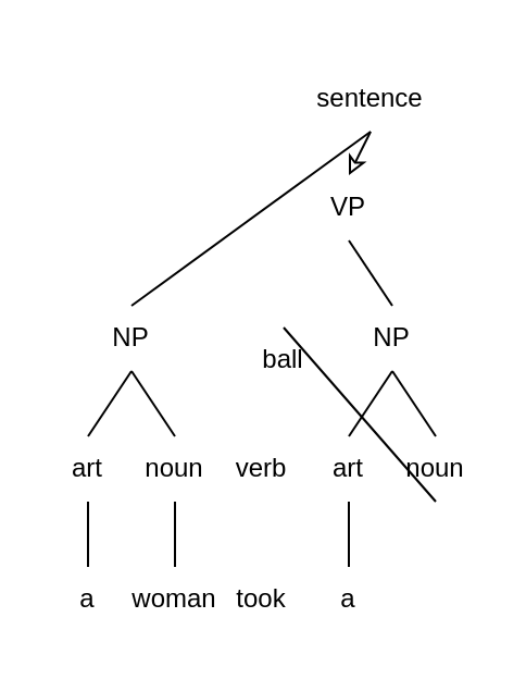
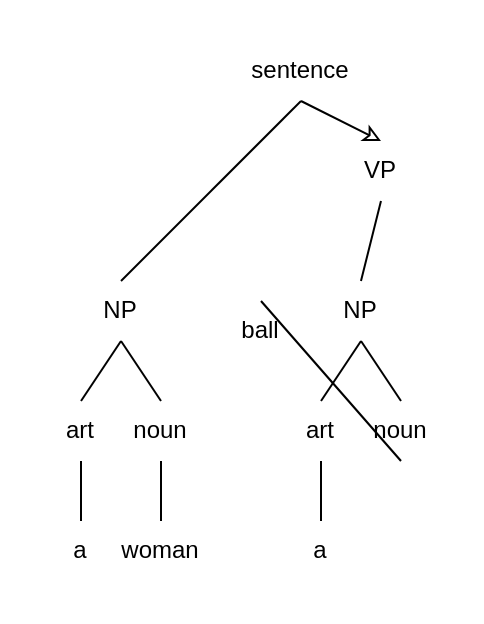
  <mxCell id="0" />
  <mxCell id="1" parent="0" />
  <mxCell id="2" style="rounded=0;orthogonalLoop=1;jettySize=auto;html=1;exitX=0.5;exitY=1;exitDx=0;exitDy=0;entryX=0.5;entryY=0;entryDx=0;entryDy=0;endArrow=classic;endFill=0;" parent="1" source="3" target="5" edge="1"><mxGeometry relative="1" as="geometry" /></mxCell>
- <mxCell id="3" value="sentence" style="text;html=1;strokeColor=none;fillColor=none;align=center;verticalAlign=middle;whiteSpace=wrap;rounded=0;" parent="1" vertex="1"><mxGeometry x="140" y="30" width="60" height="30" as="geometry" /></mxCell>
+ <mxCell id="3" value="sentence" style="text;html=1;strokeColor=none;fillColor=none;align=center;verticalAlign=middle;whiteSpace=wrap;rounded=0;" parent="1" vertex="1"><mxGeometry x="120" width="60" height="30" as="geometry" y="20" /></mxCell>
  <mxCell id="4" style="edgeStyle=none;rounded=0;orthogonalLoop=1;jettySize=auto;html=1;exitX=0.5;exitY=1;exitDx=0;exitDy=0;entryX=0.5;entryY=0;entryDx=0;entryDy=0;endArrow=none;endFill=0;" parent="1" source="5" target="25" edge="1"><mxGeometry relative="1" as="geometry" /></mxCell>
- <mxCell id="5" value="VP" style="text;html=1;strokeColor=none;fillColor=none;align=center;verticalAlign=middle;whiteSpace=wrap;rounded=0;" parent="1" vertex="1"><mxGeometry x="140" y="80" width="40" height="30" as="geometry" /></mxCell>
+ <mxCell id="5" value="VP" style="text;html=1;strokeColor=none;fillColor=none;align=center;verticalAlign=middle;whiteSpace=wrap;rounded=0;" parent="1" vertex="1"><mxGeometry x="170" y="70" width="40" height="30" as="geometry" /></mxCell>
  <mxCell id="6" style="edgeStyle=none;rounded=0;orthogonalLoop=1;jettySize=auto;html=1;exitX=0.5;exitY=0;exitDx=0;exitDy=0;entryX=0.5;entryY=1;entryDx=0;entryDy=0;endArrow=none;endFill=0;" parent="1" source="7" target="14" edge="1"><mxGeometry relative="1" as="geometry" /></mxCell>
  <mxCell id="7" value="a" style="text;html=1;strokeColor=none;fillColor=none;align=center;verticalAlign=middle;whiteSpace=wrap;rounded=0;" parent="1" vertex="1"><mxGeometry y="260" width="40" height="30" as="geometry" x="20" /></mxCell>
  <mxCell id="8" value="woman" style="text;html=1;strokeColor=none;fillColor=none;align=center;verticalAlign=middle;whiteSpace=wrap;rounded=0;" parent="1" vertex="1"><mxGeometry x="60" y="260" width="40" height="30" as="geometry" /></mxCell>
- <mxCell id="9" value="took" style="text;html=1;strokeColor=none;fillColor=none;align=center;verticalAlign=middle;whiteSpace=wrap;rounded=0;" parent="1" vertex="1"><mxGeometry x="100" y="260" width="40" height="30" as="geometry" /></mxCell>
  <mxCell id="10" value="a" style="text;html=1;strokeColor=none;fillColor=none;align=center;verticalAlign=middle;whiteSpace=wrap;rounded=0;" parent="1" vertex="1"><mxGeometry x="140" y="260" width="40" height="30" as="geometry" /></mxCell>
  <mxCell id="11" style="edgeStyle=none;rounded=0;orthogonalLoop=1;jettySize=auto;html=1;exitX=0.5;exitY=0;exitDx=0;exitDy=0;entryX=0.5;entryY=1;entryDx=0;entryDy=0;endArrow=none;endFill=0;" parent="1" source="12" target="23" edge="1"><mxGeometry relative="1" as="geometry" /></mxCell>
  <mxCell id="12" value="ball" style="text;html=1;strokeColor=none;fillColor=none;align=center;verticalAlign=middle;whiteSpace=wrap;rounded=0;" parent="1" vertex="1"><mxGeometry x="110" y="150" width="40" height="30" as="geometry" /></mxCell>
  <mxCell id="13" style="edgeStyle=none;rounded=0;orthogonalLoop=1;jettySize=auto;html=1;exitX=0.5;exitY=0;exitDx=0;exitDy=0;entryX=0.5;entryY=1;entryDx=0;entryDy=0;endArrow=none;endFill=0;" parent="1" source="14" target="24" edge="1"><mxGeometry relative="1" as="geometry" /></mxCell>
  <mxCell id="14" value="art" style="text;html=1;strokeColor=none;fillColor=none;align=center;verticalAlign=middle;whiteSpace=wrap;rounded=0;" parent="1" vertex="1"><mxGeometry y="200" width="40" height="30" as="geometry" x="20" /></mxCell>
  <mxCell id="15" style="edgeStyle=none;rounded=0;orthogonalLoop=1;jettySize=auto;html=1;exitX=0.5;exitY=0;exitDx=0;exitDy=0;entryX=0.5;entryY=1;entryDx=0;entryDy=0;endArrow=none;endFill=0;" parent="1" source="17" target="24" edge="1"><mxGeometry relative="1" as="geometry" /></mxCell>
  <mxCell id="16" style="edgeStyle=none;rounded=0;orthogonalLoop=1;jettySize=auto;html=1;exitX=0.5;exitY=1;exitDx=0;exitDy=0;entryX=0.5;entryY=0;entryDx=0;entryDy=0;endArrow=none;endFill=0;" parent="1" source="17" target="8" edge="1"><mxGeometry relative="1" as="geometry" /></mxCell>
  <mxCell id="17" value="noun" style="text;html=1;strokeColor=none;fillColor=none;align=center;verticalAlign=middle;whiteSpace=wrap;rounded=0;" parent="1" vertex="1"><mxGeometry x="60" y="200" width="40" height="30" as="geometry" /></mxCell>
- <mxCell id="18" value="verb" style="text;html=1;strokeColor=none;fillColor=none;align=center;verticalAlign=middle;whiteSpace=wrap;rounded=0;" parent="1" vertex="1"><mxGeometry x="100" y="200" width="40" height="30" as="geometry" /></mxCell>
  <mxCell id="19" style="edgeStyle=none;rounded=0;orthogonalLoop=1;jettySize=auto;html=1;exitX=0.5;exitY=1;exitDx=0;exitDy=0;entryX=0.5;entryY=0;entryDx=0;entryDy=0;endArrow=none;endFill=0;" parent="1" source="21" target="10" edge="1"><mxGeometry relative="1" as="geometry" /></mxCell>
  <mxCell id="20" style="edgeStyle=none;rounded=0;orthogonalLoop=1;jettySize=auto;html=1;exitX=0.5;exitY=0;exitDx=0;exitDy=0;endArrow=none;endFill=0;entryX=0.5;entryY=1;entryDx=0;entryDy=0;" parent="1" source="21" target="25" edge="1"><mxGeometry relative="1" as="geometry"><mxPoint x="180" y="180" as="targetPoint" /></mxGeometry></mxCell>
  <mxCell id="21" value="art" style="text;html=1;strokeColor=none;fillColor=none;align=center;verticalAlign=middle;whiteSpace=wrap;rounded=0;" parent="1" vertex="1"><mxGeometry x="140" y="200" width="40" height="30" as="geometry" /></mxCell>
  <mxCell id="22" style="edgeStyle=none;rounded=0;orthogonalLoop=1;jettySize=auto;html=1;exitX=0.5;exitY=0;exitDx=0;exitDy=0;entryX=0.5;entryY=1;entryDx=0;entryDy=0;endArrow=none;endFill=0;" parent="1" source="23" target="25" edge="1"><mxGeometry relative="1" as="geometry" /></mxCell>
  <mxCell id="23" value="noun" style="text;html=1;strokeColor=none;fillColor=none;align=center;verticalAlign=middle;whiteSpace=wrap;rounded=0;" parent="1" vertex="1"><mxGeometry x="180" y="200" width="40" height="30" as="geometry" /></mxCell>
  <mxCell id="24" value="NP" style="text;html=1;strokeColor=none;fillColor=none;align=center;verticalAlign=middle;whiteSpace=wrap;rounded=0;" parent="1" vertex="1"><mxGeometry x="40" y="140" width="40" height="30" as="geometry" /></mxCell>
  <mxCell id="25" value="NP" style="text;html=1;strokeColor=none;fillColor=none;align=center;verticalAlign=middle;whiteSpace=wrap;rounded=0;" parent="1" vertex="1"><mxGeometry x="160" y="140" width="40" height="30" as="geometry" /></mxCell>
  <mxCell id="26" style="rounded=0;orthogonalLoop=1;jettySize=auto;html=1;exitX=0.5;exitY=1;exitDx=0;exitDy=0;entryX=0.5;entryY=0;entryDx=0;entryDy=0;endArrow=none;endFill=0;" parent="1" source="3" target="24" edge="1"><mxGeometry relative="1" as="geometry"><mxPoint x="160" y="80" as="sourcePoint" /><mxPoint x="170" y="100" as="targetPoint" /></mxGeometry></mxCell>
